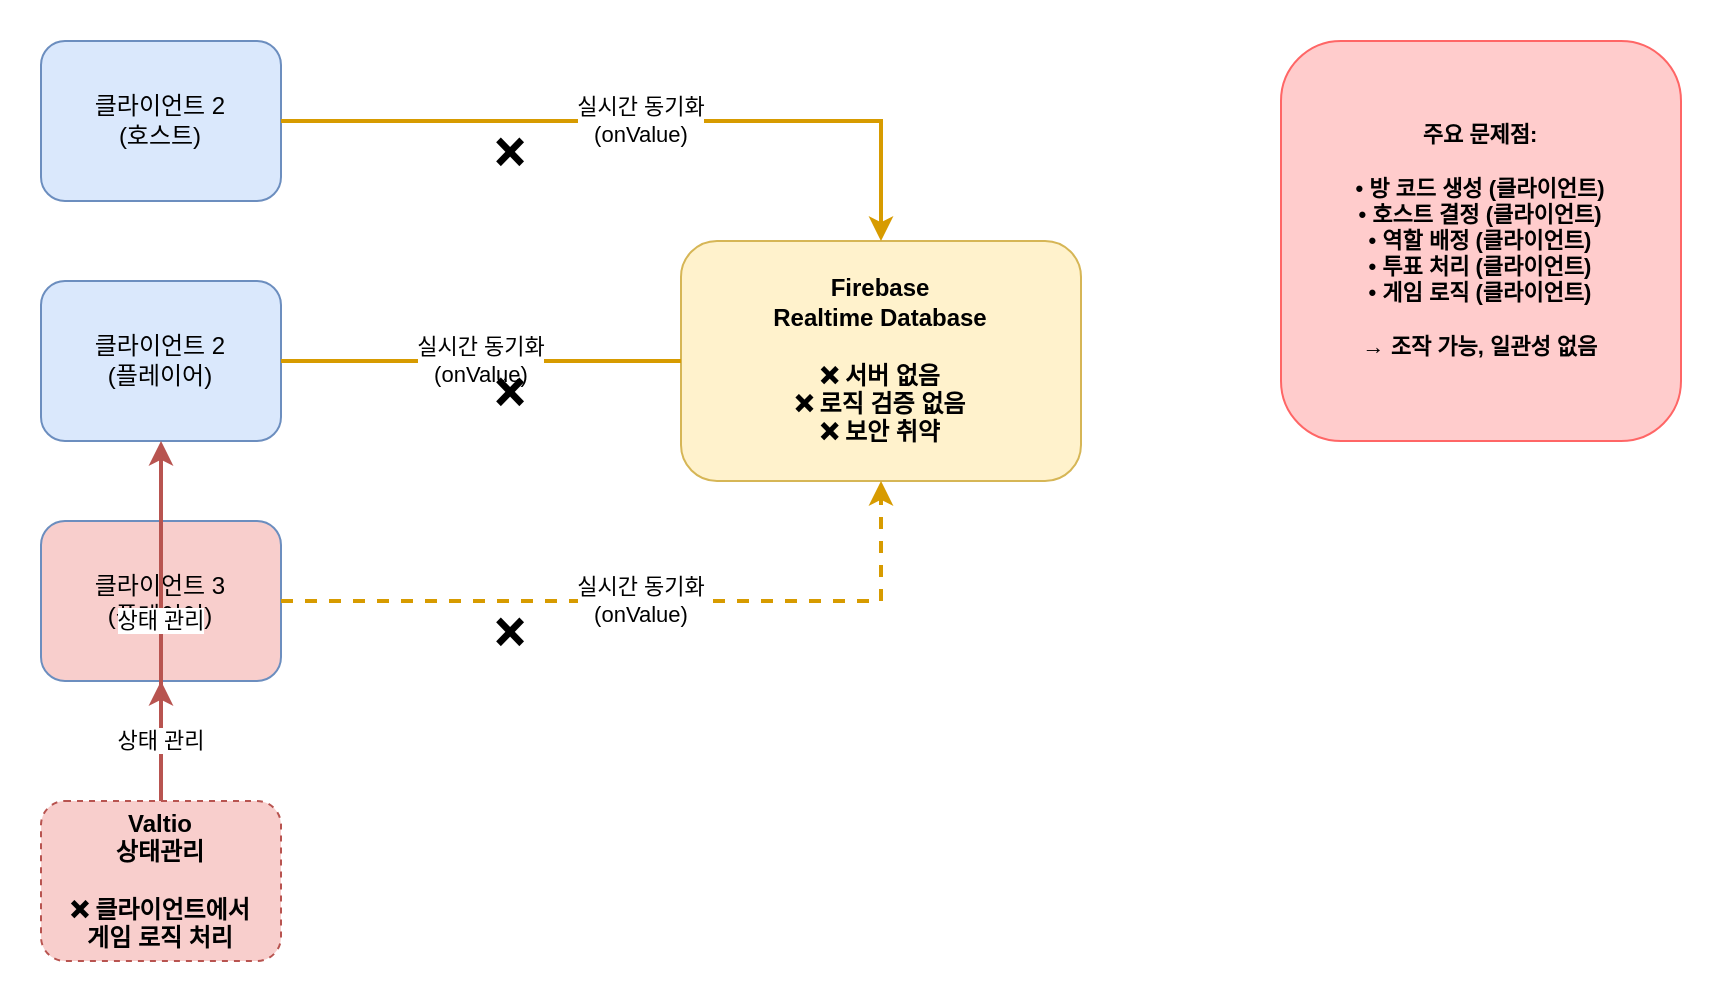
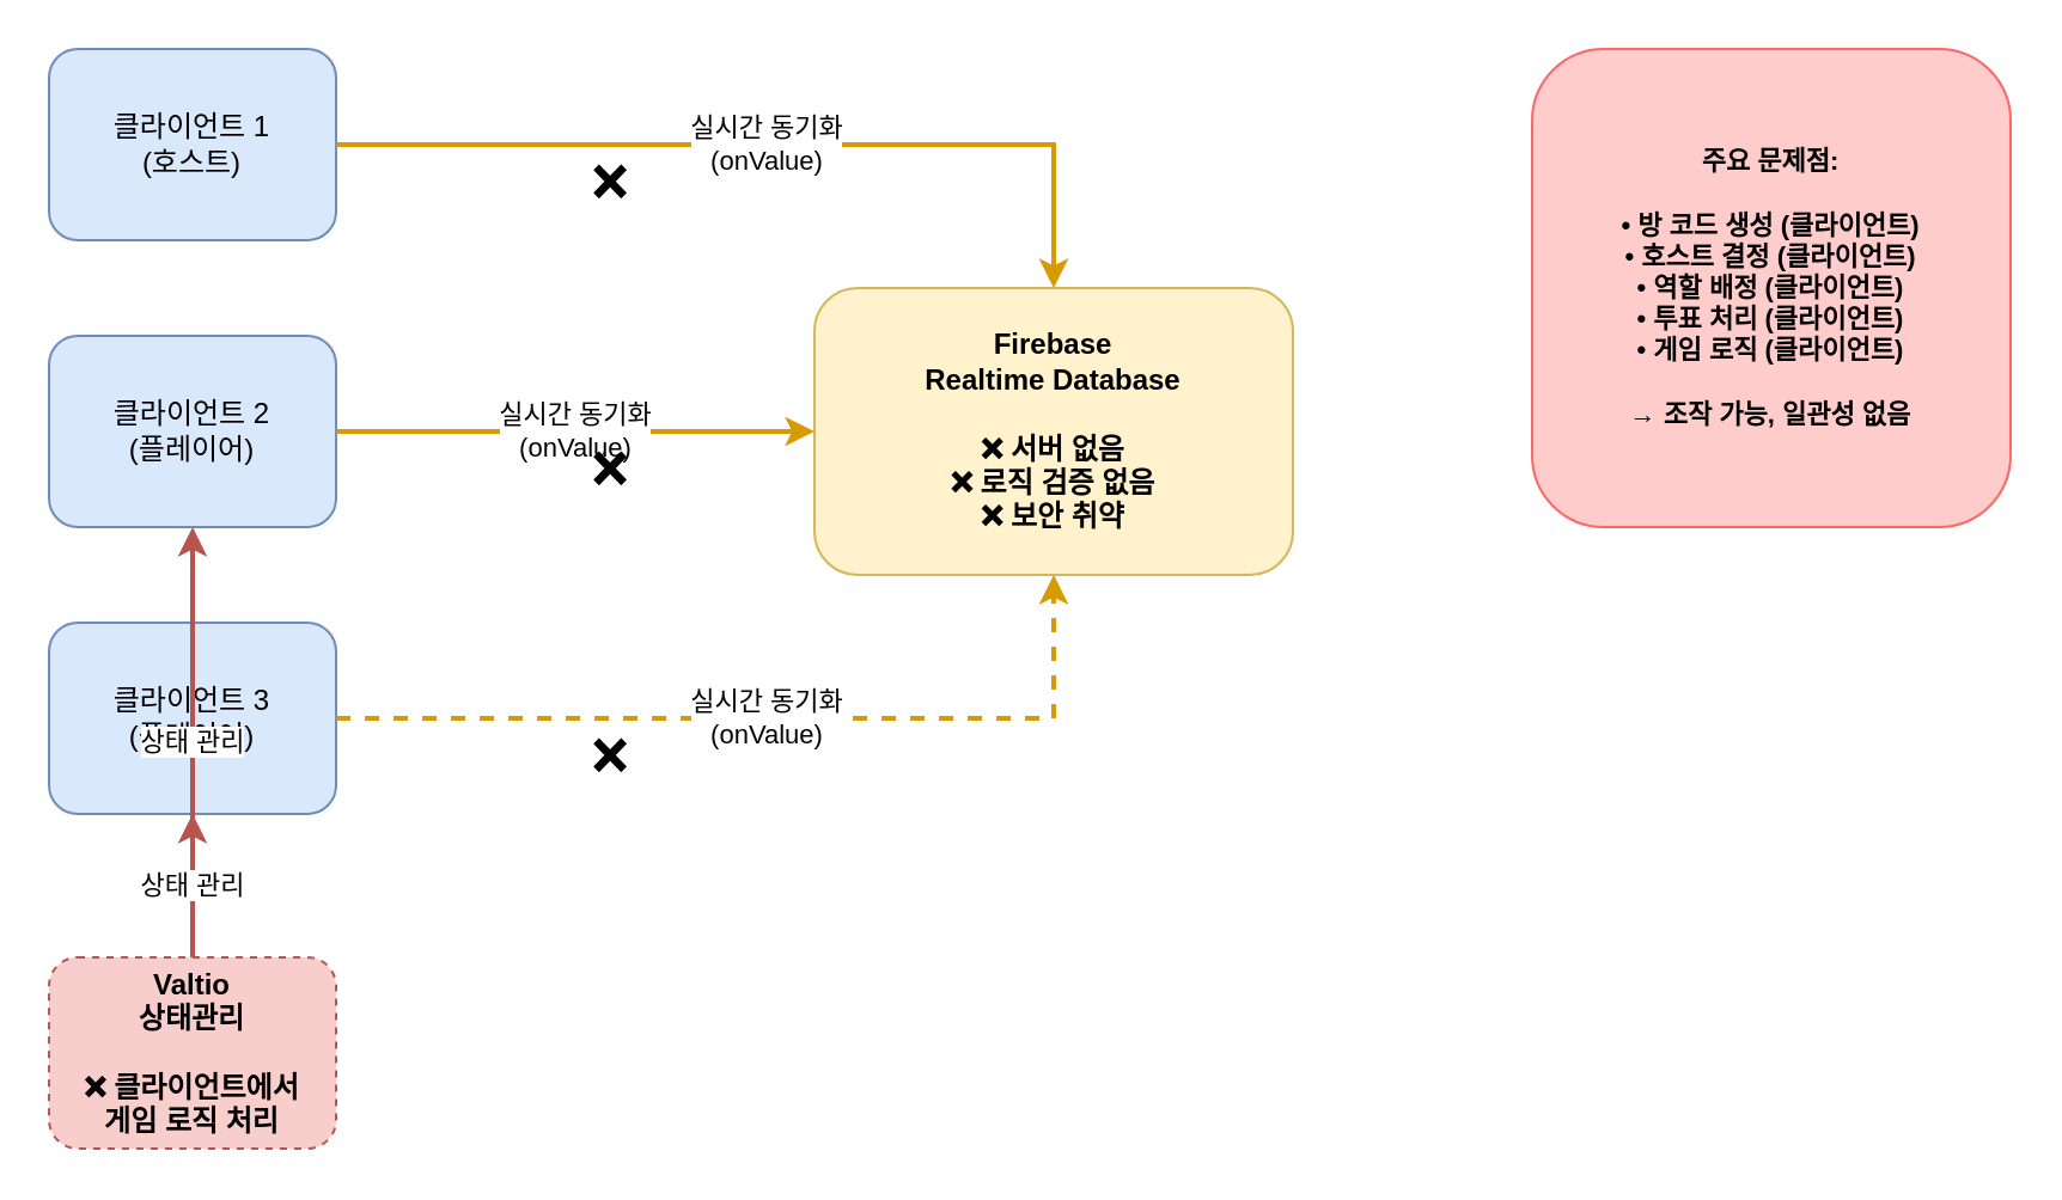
  <mxCell id="0" />
  <mxCell id="1" parent="0" />
- <mxCell id="2" value="클라이언트 2&#10;(호스트)" style="rounded=1;whiteSpace=wrap;html=1;fillColor=#dae8fc;strokeColor=#6c8ebf;fontSize=12;" parent="1" vertex="1"><mxGeometry x="20" y="20" width="120" height="80" as="geometry" /></mxCell>
+ <mxCell id="2" value="클라이언트 1&#10;(호스트)" style="rounded=1;whiteSpace=wrap;html=1;fillColor=#dae8fc;strokeColor=#6c8ebf;fontSize=12;" parent="1" vertex="1"><mxGeometry x="20" y="20" width="120" height="80" as="geometry" /></mxCell>
  <mxCell id="3" value="클라이언트 2&#10;(플레이어)" style="rounded=1;whiteSpace=wrap;html=1;fillColor=#dae8fc;strokeColor=#6c8ebf;fontSize=12;" parent="1" vertex="1"><mxGeometry x="20" y="140" width="120" height="80" as="geometry" /></mxCell>
- <mxCell id="4" value="클라이언트 3&#10;(플레이어)" style="rounded=1;whiteSpace=wrap;html=1;fillColor=#f8cecc;strokeColor=#6c8ebf;fontSize=12;" parent="1" vertex="1"><mxGeometry x="20" y="260" width="120" height="80" as="geometry" /></mxCell>
+ <mxCell id="4" value="클라이언트 3&#10;(플레이어)" style="rounded=1;whiteSpace=wrap;html=1;fillColor=#dae8fc;strokeColor=#6c8ebf;fontSize=12;" parent="1" vertex="1"><mxGeometry x="20" y="260" width="120" height="80" as="geometry" /></mxCell>
  <mxCell id="5" value="Firebase&#10;Realtime Database&#10;&#10;❌ 서버 없음&#10;❌ 로직 검증 없음&#10;❌ 보안 취약" style="rounded=1;whiteSpace=wrap;html=1;fillColor=#fff2cc;strokeColor=#d6b656;fontSize=12;fontStyle=1;" parent="1" vertex="1"><mxGeometry x="340" y="120" width="200" height="120" as="geometry" /></mxCell>
  <mxCell id="6" value="Valtio&#10;상태관리&#10;&#10;❌ 클라이언트에서&#10;   게임 로직 처리" style="rounded=1;whiteSpace=wrap;html=1;fillColor=#f8cecc;strokeColor=#b85450;fontSize=12;fontStyle=1;dashed=1;" parent="1" vertex="1"><mxGeometry x="20" y="400" width="120" height="80" as="geometry" /></mxCell>
  <mxCell id="7" value="주요 문제점:&#10;&#10;• 방 코드 생성 (클라이언트)&#10;• 호스트 결정 (클라이언트)&#10;• 역할 배정 (클라이언트)&#10;• 투표 처리 (클라이언트)&#10;• 게임 로직 (클라이언트)&#10;&#10;→ 조작 가능, 일관성 없음" style="rounded=1;whiteSpace=wrap;html=1;fillColor=#ffcccc;strokeColor=#ff6666;fontSize=11;fontStyle=1;" parent="1" vertex="1"><mxGeometry x="640" y="20" width="200" height="200" as="geometry" /></mxCell>
  <mxCell id="8" value="실시간 동기화&#10;(onValue)" style="edgeStyle=orthogonalEdgeStyle;rounded=0;orthogonalLoop=1;jettySize=auto;html=1;strokeColor=#d79b00;strokeWidth=2;" parent="1" source="2" target="5" edge="1"><mxGeometry relative="1" as="geometry" /></mxCell>
- <mxCell id="9" value="실시간 동기화&#10;(onValue)" style="edgeStyle=orthogonalEdgeStyle;rounded=0;orthogonalLoop=1;jettySize=auto;html=1;strokeColor=#d79b00;strokeWidth=2;endArrow=none;" parent="1" source="3" target="5" edge="1"><mxGeometry relative="1" as="geometry" /></mxCell>
+ <mxCell id="9" value="실시간 동기화&#10;(onValue)" style="edgeStyle=orthogonalEdgeStyle;rounded=0;orthogonalLoop=1;jettySize=auto;html=1;strokeColor=#d79b00;strokeWidth=2;" parent="1" source="3" target="5" edge="1"><mxGeometry relative="1" as="geometry" /></mxCell>
  <mxCell id="10" value="실시간 동기화&#10;(onValue)" style="edgeStyle=orthogonalEdgeStyle;rounded=0;orthogonalLoop=1;jettySize=auto;html=1;strokeColor=#d79b00;strokeWidth=2;dashed=1;" parent="1" source="4" target="5" edge="1"><mxGeometry relative="1" as="geometry" /></mxCell>
  <mxCell id="11" value="상태 관리" style="edgeStyle=orthogonalEdgeStyle;rounded=0;orthogonalLoop=1;jettySize=auto;html=1;strokeColor=#b85450;strokeWidth=2;" parent="1" source="6" target="3" edge="1"><mxGeometry relative="1" as="geometry" /></mxCell>
  <mxCell id="12" value="상태 관리" style="edgeStyle=orthogonalEdgeStyle;rounded=0;orthogonalLoop=1;jettySize=auto;html=1;strokeColor=#b85450;strokeWidth=2;" parent="1" source="6" target="4" edge="1"><mxGeometry relative="1" as="geometry" /></mxCell>
  <mxCell id="13" value="❌" style="text;html=1;strokeColor=none;fillColor=none;align=center;verticalAlign=middle;whiteSpace=wrap;rounded=0;fontSize=20;" parent="1" vertex="1"><mxGeometry x="240" y="60" width="30" height="30" as="geometry" /></mxCell>
  <mxCell id="14" value="❌" style="text;html=1;strokeColor=none;fillColor=none;align=center;verticalAlign=middle;whiteSpace=wrap;0;fontSize=20;" parent="1" vertex="1"><mxGeometry x="240" y="180" width="30" height="30" as="geometry" /></mxCell>
  <mxCell id="15" value="❌" style="text;html=1;strokeColor=none;fillColor=none;align=center;verticalAlign=middle;whiteSpace=wrap;rounded=0;fontSize=20;" parent="1" vertex="1"><mxGeometry x="240" y="300" width="30" height="30" as="geometry" /></mxCell>
